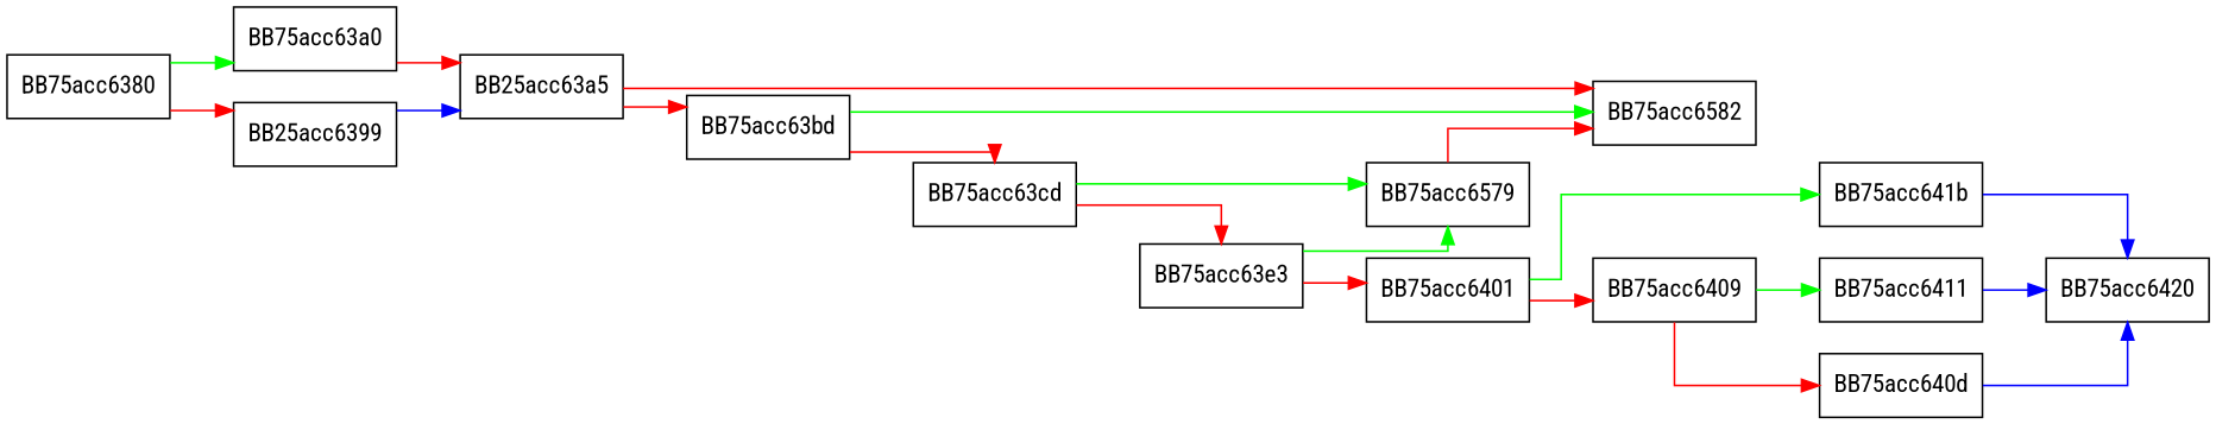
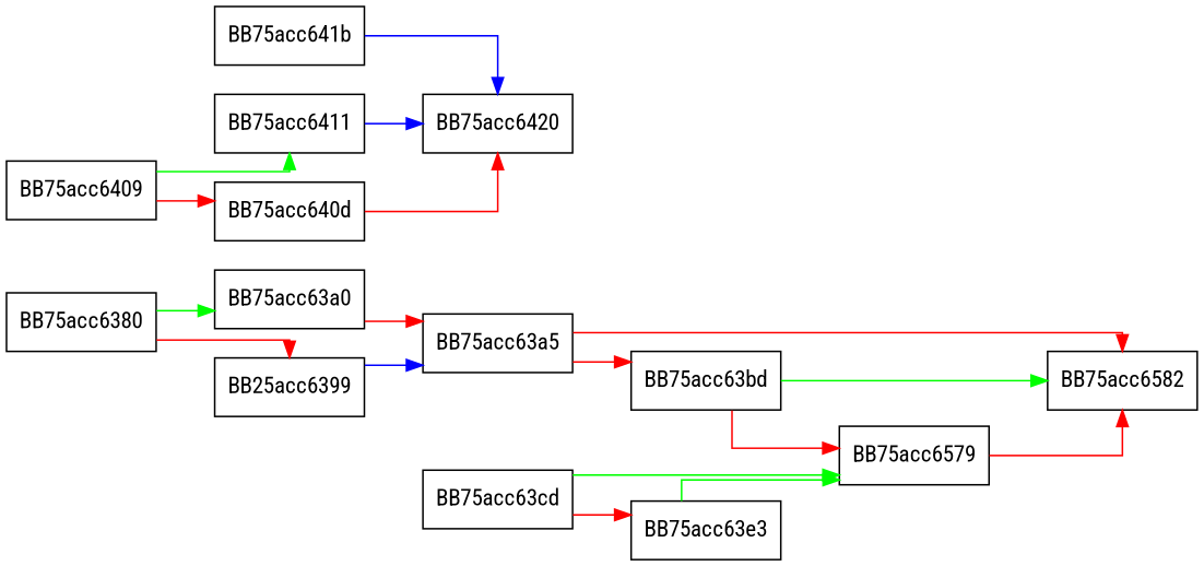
  digraph {
    fontname="Roboto Condensed"
    rankdir=LR
    splines=ortho
    node [fontname="Roboto Condensed" shape=box]
    edge [color=red fontname="Roboto Condensed"]
    BB75acc6380
    BB75acc63a0
    n3 [label=BB25acc6399]
-   BB75acc63a5 [label=BB25acc63a5]
+   BB75acc63a5
    BB75acc6582
    BB75acc63bd
    BB75acc63cd
    BB75acc6579
    BB75acc63e3
-   BB75acc6401
    BB75acc641b
    BB75acc6409
    BB75acc6420
    BB75acc6411
    BB75acc640d
    BB75acc6380 -> BB75acc63a0 [color=green]
    BB75acc6380 -> n3
    BB75acc63a0 -> BB75acc63a5
    n3 -> BB75acc63a5 [color=blue]
    BB75acc63a5 -> BB75acc6582
    BB75acc63a5 -> BB75acc63bd
    BB75acc63bd -> BB75acc6582 [color=green]
-   BB75acc63bd -> BB75acc63cd
+   BB75acc63bd -> BB75acc6579
    BB75acc63cd -> BB75acc6579 [color=green]
    BB75acc63cd -> BB75acc63e3
    BB75acc6579 -> BB75acc6582
    BB75acc63e3 -> BB75acc6579 [color=green]
-   BB75acc63e3 -> BB75acc6401
-   BB75acc6401 -> BB75acc641b [color=green]
-   BB75acc6401 -> BB75acc6409
    BB75acc641b -> BB75acc6420 [color=blue]
    BB75acc6409 -> BB75acc6411 [color=green]
    BB75acc6409 -> BB75acc640d
    BB75acc6411 -> BB75acc6420 [color=blue]
-   BB75acc640d -> BB75acc6420 [color=blue]
+   BB75acc640d -> BB75acc6420
  }
